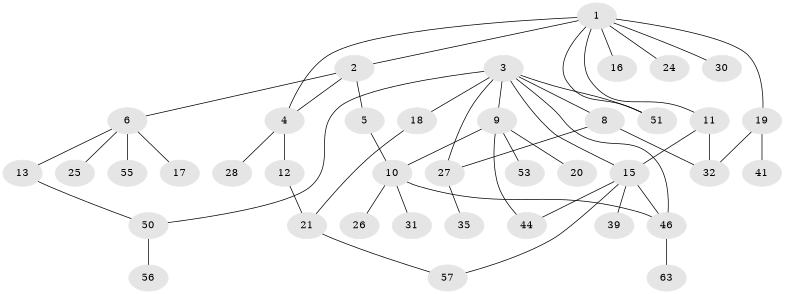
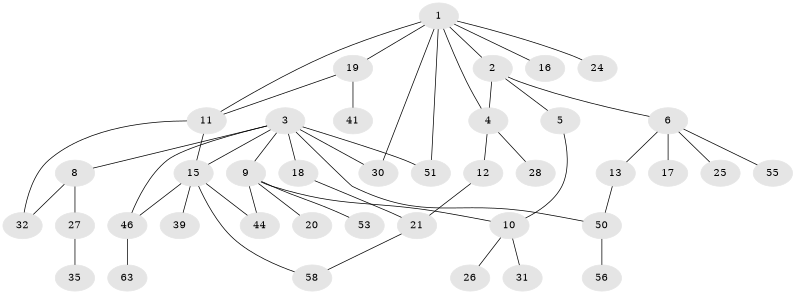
  graph {
    node [color=gray90 style=filled]
    1 [super="+7"]
    2
    4 [super="+44"]
    11 [super="+45"]
    16 [super="+65"]
    19 [super="+38"]
    24
    30
    51
    5 [super="+49"]
    6 [super="+40"]
    3 [super="+29"]
    8 [super="+23"]
    9 [super="+14"]
    15 [super="+33"]
    18 [super="+22"]
    n17 [label=46 super="+46"]
    50
    12 [super="+67"]
    28
    32
    41
    10 [super="+54"]
    13 [super="+62"]
    17 [super="+60"]
    25
    55
    27
    20
    n30 [label=44]
    53
    39 [super="+61"]
-   58 [label=57]
+   58
    21 [super="+66"]
    63
    56 [super="+59"]
    26 [super="+43"]
    31 [super="+64"]
    35
    1 -- 2
    1 -- 4
    1 -- 11
    1 -- 16
    1 -- 19
    1 -- 24
    1 -- 30
    1 -- 51
    2 -- 4
    2 -- 5
    2 -- 6
    4 -- 12
    4 -- 28
    11 -- 15
    11 -- 32
-   19 -- 32
+   19 -- 11
    19 -- 41
    5 -- 10
    6 -- 13
    6 -- 17
    6 -- 25
    6 -- 55
-   3 -- 27
+   3 -- 30
    3 -- 51
    3 -- 8
    3 -- 9
    3 -- 15
    3 -- 18
    3 -- n17
    3 -- 50
    8 -- 32
    8 -- 27
    9 -- 10
    9 -- 20
    9 -- n30
    9 -- 53
    15 -- n17
    15 -- n30
    15 -- 39
    15 -- 58
    18 -- 21
    n17 -- 63
    50 -- 56
    12 -- 21
-   10 -- n17
    10 -- 26
    10 -- 31
    13 -- 50
    27 -- 35
    21 -- 58
  }
